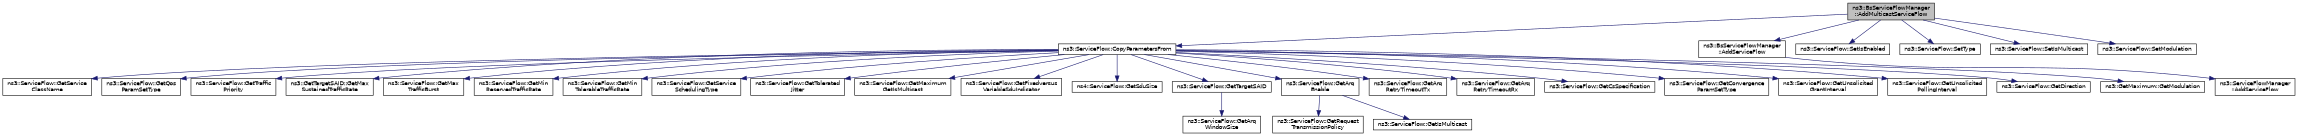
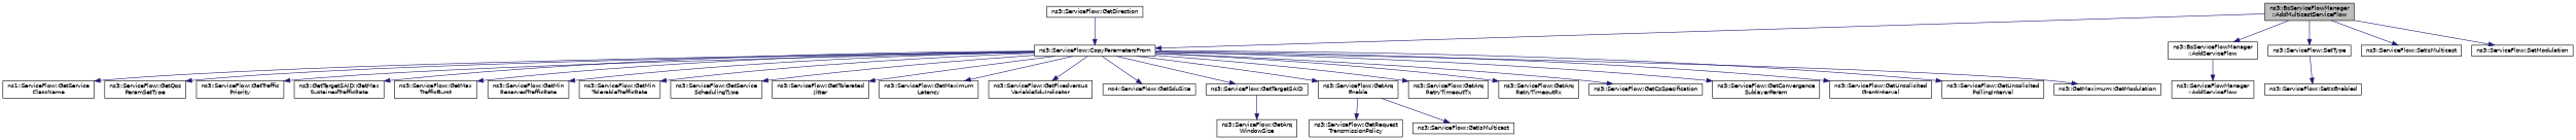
  digraph {
    rankdir=TB
    node [color=black fillcolor=white fontname=Helvetica fontsize=10 shape=record style=filled]
    edge [color=midnightblue fontname=Helvetica fontsize=10 labelfontname=Helvetica labelfontsize=10 style=solid]
    n1 [fillcolor=grey75 fontcolor=black height=0.2 label="ns3::BsServiceFlowManager\l::AddMulticastServiceFlow" width=0.4]
    n2 [height=0.2 label="ns3::ServiceFlow::CopyParametersFrom" width=0.4]
    n3 [height=0.2 label="ns3::BsServiceFlowManager\l::AddServiceFlow" width=0.4]
    n4 [height=0.2 label="ns3::ServiceFlow::SetIsEnabled" width=0.4]
    n5 [height=0.2 label="ns3::ServiceFlow::SetType" width=0.4]
    n6 [height=0.2 label="ns3::ServiceFlow::SetIsMulticast" width=0.4]
    n7 [height=0.2 label="ns3::ServiceFlow::SetModulation" width=0.4]
-   n8 [height=0.2 label="ns3::ServiceFlow::GetService\lClassName" width=0.4]
+   n8 [height=0.2 label="ns1::ServiceFlow::GetService\lClassName" width=0.4]
    n9 [height=0.2 label="ns3::ServiceFlow::GetQos\lParamSetType" width=0.4]
    n10 [height=0.2 label="ns3::ServiceFlow::GetTraffic\lPriority" width=0.4]
    n11 [height=0.2 label="ns3::GetTargetSAID::GetMax\lSustainedTrafficRate" width=0.4]
    n12 [height=0.2 label="ns3::ServiceFlow::GetMax\lTrafficBurst" width=0.4]
    n13 [height=0.2 label="ns3::ServiceFlow::GetMin\lReservedTrafficRate" width=0.4]
    n14 [height=0.2 label="ns3::ServiceFlow::GetMin\lTolerableTrafficRate" width=0.4]
    n15 [height=0.2 label="ns3::ServiceFlow::GetService\lSchedulingType" width=0.4]
    n16 [height=0.2 label="ns3::ServiceFlow::GetTolerated\lJitter" width=0.4]
-   n17 [height=0.2 label="ns3::ServiceFlow::GetMaximum\lGetIsMulticast" width=0.4]
+   n17 [height=0.2 label="ns3::ServiceFlow::GetMaximum\lLatency" width=0.4]
    n18 [height=0.2 label="ns3::ServiceFlow::GetFixedversus\lVariableSduIndicator" width=0.4]
    n19 [height=0.2 label="ns4::ServiceFlow::GetSduSize" width=0.4]
    n20 [height=0.2 label="ns3::ServiceFlow::GetTargetSAID" width=0.4]
    n21 [height=0.2 label="ns3::ServiceFlow::GetArq\lEnable" width=0.4]
    n22 [height=0.2 label="ns3::ServiceFlow::GetArq\lRetryTimeoutTx" width=0.4]
    n23 [height=0.2 label="ns3::ServiceFlow::GetArq\lRetryTimeoutRx" width=0.4]
    n24 [height=0.2 label="ns3::ServiceFlow::GetCsSpecification" width=0.4]
-   n25 [height=0.2 label="ns3::ServiceFlow::GetConvergence\lParamSetType" width=0.4]
+   n25 [height=0.2 label="ns3::ServiceFlow::GetConvergence\lSublayerParam" width=0.4]
    n26 [height=0.2 label="ns3::ServiceFlow::GetUnsolicited\lGrantInterval" width=0.4]
    n27 [height=0.2 label="ns3::ServiceFlow::GetUnsolicited\lPollingInterval" width=0.4]
    n28 [height=0.2 label="ns3::ServiceFlow::GetDirection" width=0.4]
    n29 [height=0.2 label="ns3::GetMaximum::GetModulation" width=0.4]
    n30 [height=0.2 label="ns3::ServiceFlowManager\l::AddServiceFlow" width=0.4]
    n31 [height=0.2 label="ns3::ServiceFlow::GetRequest\lTransmissionPolicy" width=0.4]
    n32 [height=0.2 label="ns3::ServiceFlow::GetArq\lWindowSize" width=0.4]
    n33 [height=0.2 label="ns3::ServiceFlow::GetIsMulticast" width=0.4]
    n1 -> n2
    n1 -> n3
-   n1 -> n4
+   n5 -> n4
    n1 -> n5
    n1 -> n6
    n1 -> n7
    n2 -> n8
    n2 -> n9
    n2 -> n10
    n2 -> n11
    n2 -> n12
    n2 -> n13
    n2 -> n14
    n2 -> n15
    n2 -> n16
    n2 -> n17
    n2 -> n18
    n2 -> n19
    n2 -> n20
    n2 -> n21
    n2 -> n22
    n2 -> n23
    n2 -> n24
    n2 -> n25
    n2 -> n26
    n2 -> n27
-   n2 -> n28
+   n28 -> n2
    n2 -> n29
    n3 -> n30
    n20 -> n32
    n21 -> n31
    n21 -> n33
  }
